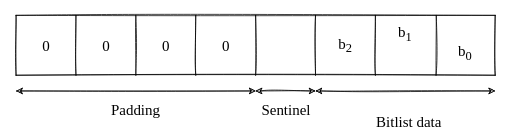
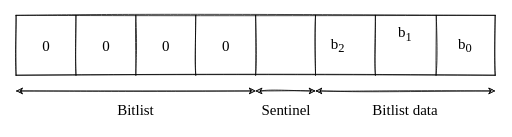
  <mxCell id="0" />
  <mxCell id="1" parent="0" />
  <mxCell id="2" value="" style="rounded=0;whiteSpace=wrap;html=1;sketch=1;fillColor=none;" parent="1" vertex="1"><mxGeometry x="20" y="20" width="640" height="80" as="geometry" /></mxCell>
  <mxCell id="3" value="" style="endArrow=none;html=1;rounded=0;entryX=0.125;entryY=0;entryDx=0;entryDy=0;entryPerimeter=0;sketch=1;" parent="1" target="2" edge="1"><mxGeometry width="50" height="50" relative="1" as="geometry"><mxPoint x="100" y="100" as="sourcePoint" /><mxPoint x="380" y="340" as="targetPoint" /></mxGeometry></mxCell>
  <mxCell id="4" value="" style="endArrow=none;html=1;rounded=0;entryX=0.25;entryY=0;entryDx=0;entryDy=0;exitX=0.25;exitY=1;exitDx=0;exitDy=0;sketch=1;" parent="1" source="2" target="2" edge="1"><mxGeometry width="50" height="50" relative="1" as="geometry"><mxPoint x="340" y="400" as="sourcePoint" /><mxPoint x="390" y="350" as="targetPoint" /></mxGeometry></mxCell>
  <mxCell id="5" value="" style="endArrow=none;html=1;rounded=0;sketch=1;" parent="1" edge="1"><mxGeometry width="50" height="50" relative="1" as="geometry"><mxPoint x="260" y="100" as="sourcePoint" /><mxPoint x="260" y="20" as="targetPoint" /></mxGeometry></mxCell>
  <mxCell id="6" value="" style="endArrow=none;html=1;rounded=0;entryX=0.5;entryY=0;entryDx=0;entryDy=0;exitX=0.5;exitY=1;exitDx=0;exitDy=0;sketch=1;" parent="1" source="2" target="2" edge="1"><mxGeometry width="50" height="50" relative="1" as="geometry"><mxPoint x="360" y="420" as="sourcePoint" /><mxPoint x="410" y="370" as="targetPoint" /></mxGeometry></mxCell>
  <mxCell id="7" value="" style="endArrow=none;html=1;rounded=0;entryX=0.625;entryY=0;entryDx=0;entryDy=0;entryPerimeter=0;exitX=0.625;exitY=1;exitDx=0;exitDy=0;exitPerimeter=0;sketch=1;" parent="1" source="2" target="2" edge="1"><mxGeometry width="50" height="50" relative="1" as="geometry"><mxPoint x="370" y="430" as="sourcePoint" /><mxPoint x="420" y="380" as="targetPoint" /></mxGeometry></mxCell>
  <mxCell id="8" value="" style="endArrow=none;html=1;rounded=0;entryX=0.75;entryY=0;entryDx=0;entryDy=0;exitX=0.75;exitY=1;exitDx=0;exitDy=0;sketch=1;" parent="1" source="2" target="2" edge="1"><mxGeometry width="50" height="50" relative="1" as="geometry"><mxPoint x="380" y="440" as="sourcePoint" /><mxPoint x="430" y="390" as="targetPoint" /></mxGeometry></mxCell>
  <mxCell id="9" value="" style="endArrow=none;html=1;rounded=0;entryX=0.877;entryY=0;entryDx=0;entryDy=0;entryPerimeter=0;sketch=1;" parent="1" target="2" edge="1"><mxGeometry width="50" height="50" relative="1" as="geometry"><mxPoint x="581" y="100" as="sourcePoint" /><mxPoint x="440" y="400" as="targetPoint" /></mxGeometry></mxCell>
- <mxCell id="10" value="&lt;font style=&quot;font-size: 20px&quot; data-font-src=&quot;https://fonts.googleapis.com/css?family=Gloria+Hallelujah&quot; face=&quot;Gloria Hallelujah&quot;&gt;b&lt;sub&gt;0&lt;/sub&gt;&lt;/font&gt;" style="text;html=1;strokeColor=none;fillColor=none;align=center;verticalAlign=middle;whiteSpace=wrap;rounded=0;sketch=1;" parent="1" vertex="1"><mxGeometry x="590" y="55" width="60" height="30" as="geometry" /></mxCell>
+ <mxCell id="10" value="&lt;font style=&quot;font-size: 20px&quot; data-font-src=&quot;https://fonts.googleapis.com/css?family=Gloria+Hallelujah&quot; face=&quot;Gloria Hallelujah&quot;&gt;b&lt;sub&gt;0&lt;/sub&gt;&lt;/font&gt;" style="text;html=1;strokeColor=none;fillColor=none;align=center;verticalAlign=middle;whiteSpace=wrap;rounded=0;sketch=1;" parent="1" vertex="1"><mxGeometry x="590" y="45" width="60" height="30" as="geometry" /></mxCell>
  <mxCell id="11" value="&lt;font style=&quot;font-size: 20px&quot; data-font-src=&quot;https://fonts.googleapis.com/css?family=Gloria+Hallelujah&quot; face=&quot;Gloria Hallelujah&quot;&gt;b&lt;sub&gt;1&lt;/sub&gt;&lt;/font&gt;" style="text;html=1;strokeColor=none;fillColor=none;align=center;verticalAlign=middle;whiteSpace=wrap;rounded=0;sketch=1;" parent="1" vertex="1"><mxGeometry x="510" y="30" width="60" height="30" as="geometry" /></mxCell>
- <mxCell id="12" value="&lt;font style=&quot;font-size: 20px&quot; data-font-src=&quot;https://fonts.googleapis.com/css?family=Gloria+Hallelujah&quot; face=&quot;Gloria Hallelujah&quot;&gt;b&lt;sub&gt;2&lt;/sub&gt;&lt;/font&gt;" style="text;html=1;strokeColor=none;fillColor=none;align=center;verticalAlign=middle;whiteSpace=wrap;rounded=0;sketch=1;" parent="1" vertex="1"><mxGeometry x="430" y="45" width="60" height="30" as="geometry" /></mxCell>
+ <mxCell id="12" value="&lt;font style=&quot;font-size: 20px&quot; data-font-src=&quot;https://fonts.googleapis.com/css?family=Gloria+Hallelujah&quot; face=&quot;Gloria Hallelujah&quot;&gt;b&lt;sub&gt;2&lt;/sub&gt;&lt;/font&gt;" style="text;html=1;strokeColor=none;fillColor=none;align=center;verticalAlign=middle;whiteSpace=wrap;rounded=0;sketch=1;" parent="1" vertex="1"><mxGeometry x="420" y="45" width="60" height="30" as="geometry" /></mxCell>
  <mxCell id="13" value="&lt;font style=&quot;font-size: 20px&quot; data-font-src=&quot;https://fonts.googleapis.com/css?family=Gloria+Hallelujah&quot; face=&quot;Gloria Hallelujah&quot;&gt;0&lt;/font&gt;" style="text;html=1;strokeColor=none;fillColor=none;align=center;verticalAlign=middle;whiteSpace=wrap;rounded=0;sketch=1;" parent="1" vertex="1"><mxGeometry x="110" y="45" width="61" height="30" as="geometry" /></mxCell>
  <mxCell id="14" value="&lt;font style=&quot;font-size: 20px&quot; data-font-src=&quot;https://fonts.googleapis.com/css?family=Gloria+Hallelujah&quot; face=&quot;Gloria Hallelujah&quot;&gt;0&lt;/font&gt;" style="text;html=1;strokeColor=none;fillColor=none;align=center;verticalAlign=middle;whiteSpace=wrap;rounded=0;sketch=1;" parent="1" vertex="1"><mxGeometry x="190" y="45" width="61" height="30" as="geometry" /></mxCell>
  <mxCell id="15" value="&lt;font style=&quot;font-size: 20px&quot; data-font-src=&quot;https://fonts.googleapis.com/css?family=Gloria+Hallelujah&quot; face=&quot;Gloria Hallelujah&quot;&gt;0&lt;/font&gt;" style="text;html=1;strokeColor=none;fillColor=none;align=center;verticalAlign=middle;whiteSpace=wrap;rounded=0;sketch=1;" parent="1" vertex="1"><mxGeometry x="270" y="45" width="61" height="30" as="geometry" /></mxCell>
  <mxCell id="16" value="&lt;font style=&quot;font-size: 20px&quot; data-font-src=&quot;https://fonts.googleapis.com/css?family=Gloria+Hallelujah&quot; face=&quot;Gloria Hallelujah&quot;&gt;0&lt;/font&gt;" style="text;html=1;strokeColor=none;fillColor=none;align=center;verticalAlign=middle;whiteSpace=wrap;rounded=0;sketch=1;" parent="1" vertex="1"><mxGeometry x="30" y="45" width="61" height="30" as="geometry" /></mxCell>
  <mxCell id="17" value="" style="endArrow=classic;startArrow=classic;html=1;rounded=0;sketch=1;fontFamily=Gloria Hallelujah;fontSource=https%3A%2F%2Ffonts.googleapis.com%2Fcss%3Ffamily%3DGloria%2BHallelujah;fontSize=20;" parent="1" edge="1"><mxGeometry width="50" height="50" relative="1" as="geometry"><mxPoint x="20" y="121" as="sourcePoint" /><mxPoint x="340" y="121" as="targetPoint" /></mxGeometry></mxCell>
  <mxCell id="18" value="" style="endArrow=classic;startArrow=classic;html=1;rounded=0;sketch=1;fontFamily=Gloria Hallelujah;fontSource=https%3A%2F%2Ffonts.googleapis.com%2Fcss%3Ffamily%3DGloria%2BHallelujah;fontSize=20;" parent="1" edge="1"><mxGeometry width="50" height="50" relative="1" as="geometry"><mxPoint x="340" y="121" as="sourcePoint" /><mxPoint x="420" y="121" as="targetPoint" /></mxGeometry></mxCell>
  <mxCell id="19" value="" style="endArrow=classic;startArrow=classic;html=1;rounded=0;sketch=1;fontFamily=Gloria Hallelujah;fontSource=https%3A%2F%2Ffonts.googleapis.com%2Fcss%3Ffamily%3DGloria%2BHallelujah;fontSize=20;" parent="1" edge="1"><mxGeometry width="50" height="50" relative="1" as="geometry"><mxPoint x="420" y="121" as="sourcePoint" /><mxPoint x="660" y="121" as="targetPoint" /></mxGeometry></mxCell>
- <mxCell id="20" value="Padding" style="text;html=1;strokeColor=none;fillColor=none;align=center;verticalAlign=middle;whiteSpace=wrap;rounded=0;sketch=1;fontFamily=Gloria Hallelujah;fontSource=https%3A%2F%2Ffonts.googleapis.com%2Fcss%3Ffamily%3DGloria%2BHallelujah;fontSize=20;" parent="1" vertex="1"><mxGeometry x="150" y="131" width="60" height="30" as="geometry" /></mxCell>
+ <mxCell id="20" value="Bitlist" style="text;html=1;strokeColor=none;fillColor=none;align=center;verticalAlign=middle;whiteSpace=wrap;rounded=0;sketch=1;fontFamily=Gloria Hallelujah;fontSource=https%3A%2F%2Ffonts.googleapis.com%2Fcss%3Ffamily%3DGloria%2BHallelujah;fontSize=20;" parent="1" vertex="1"><mxGeometry x="150" y="131" width="60" height="30" as="geometry" /></mxCell>
  <mxCell id="21" value="Sentinel" style="text;html=1;strokeColor=none;fillColor=none;align=center;verticalAlign=middle;whiteSpace=wrap;rounded=0;sketch=1;fontFamily=Gloria Hallelujah;fontSource=https%3A%2F%2Ffonts.googleapis.com%2Fcss%3Ffamily%3DGloria%2BHallelujah;fontSize=20;" parent="1" vertex="1"><mxGeometry x="350.5" y="131" width="60" height="30" as="geometry" /></mxCell>
- <mxCell id="22" value="Bitlist data" style="text;html=1;strokeColor=none;fillColor=none;align=center;verticalAlign=middle;whiteSpace=wrap;rounded=0;sketch=1;fontFamily=Gloria Hallelujah;fontSource=https%3A%2F%2Ffonts.googleapis.com%2Fcss%3Ffamily%3DGloria%2BHallelujah;fontSize=20;" parent="1" vertex="1"><mxGeometry x="480" y="146" width="130" height="30" as="geometry" /></mxCell>
+ <mxCell id="22" value="Bitlist data" style="text;html=1;strokeColor=none;fillColor=none;align=center;verticalAlign=middle;whiteSpace=wrap;rounded=0;sketch=1;fontFamily=Gloria Hallelujah;fontSource=https%3A%2F%2Ffonts.googleapis.com%2Fcss%3Ffamily%3DGloria%2BHallelujah;fontSize=20;" parent="1" vertex="1"><mxGeometry x="475" y="131" width="130" height="30" as="geometry" /></mxCell>
